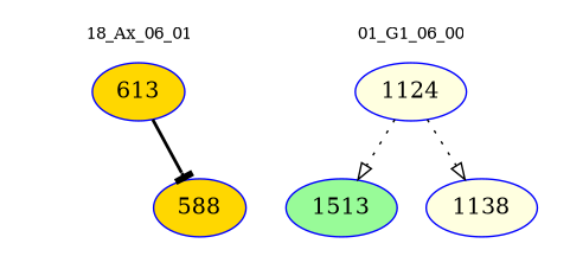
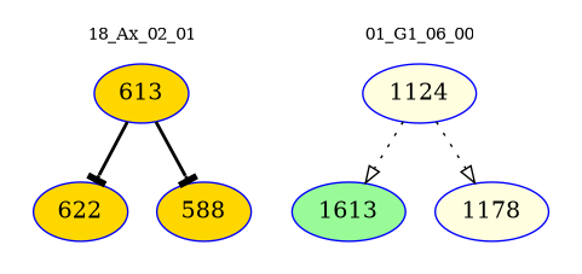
  digraph {
    node [color=blue fillcolor=gold style=filled]
    edge [arrowhead=tee color=black style=bold]
    n1 [label=613]
+   n2 [label=622]
    n3 [label=588]
    n4 [fillcolor=lightyellow label=1124]
-   n5 [fillcolor=palegreen label=1513]
-   n6 [fillcolor=lightyellow label=1138]
+   n5 [fillcolor=palegreen label=1613]
+   n6 [fillcolor=lightyellow label=1178]
    subgraph cluster_1 {
      color=white
      fontsize=10
-     label="18_Ax_06_01"
+     label="18_Ax_02_01"
      n1
+     n2
      n3
    }
    subgraph cluster_2 {
      color=white
      fontsize=10
      label="01_G1_06_00"
      n4
      n5
      n6
    }
+   n1 -> n2
    n1 -> n3
    n4 -> n5 [arrowhead=onormal style=dotted]
    n4 -> n6 [arrowhead=onormal style=dotted]
  }
